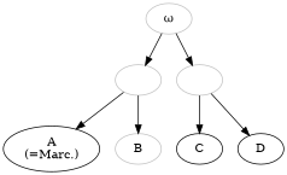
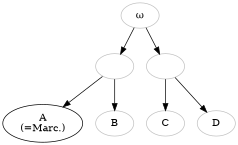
  digraph {
    node [color=grey]
    n1 [label="ω"]
    n2 [label=" "]
    n3 [label=" "]
    n4 [label="A\n(=Marc.)" color=""]
    B
-   C [color=""]
-   D [color=""]
+   C
+   D
    n1 -> n2
    n1 -> n3
    n2 -> n4
    n2 -> B
    n3 -> C
    n3 -> D
  }
